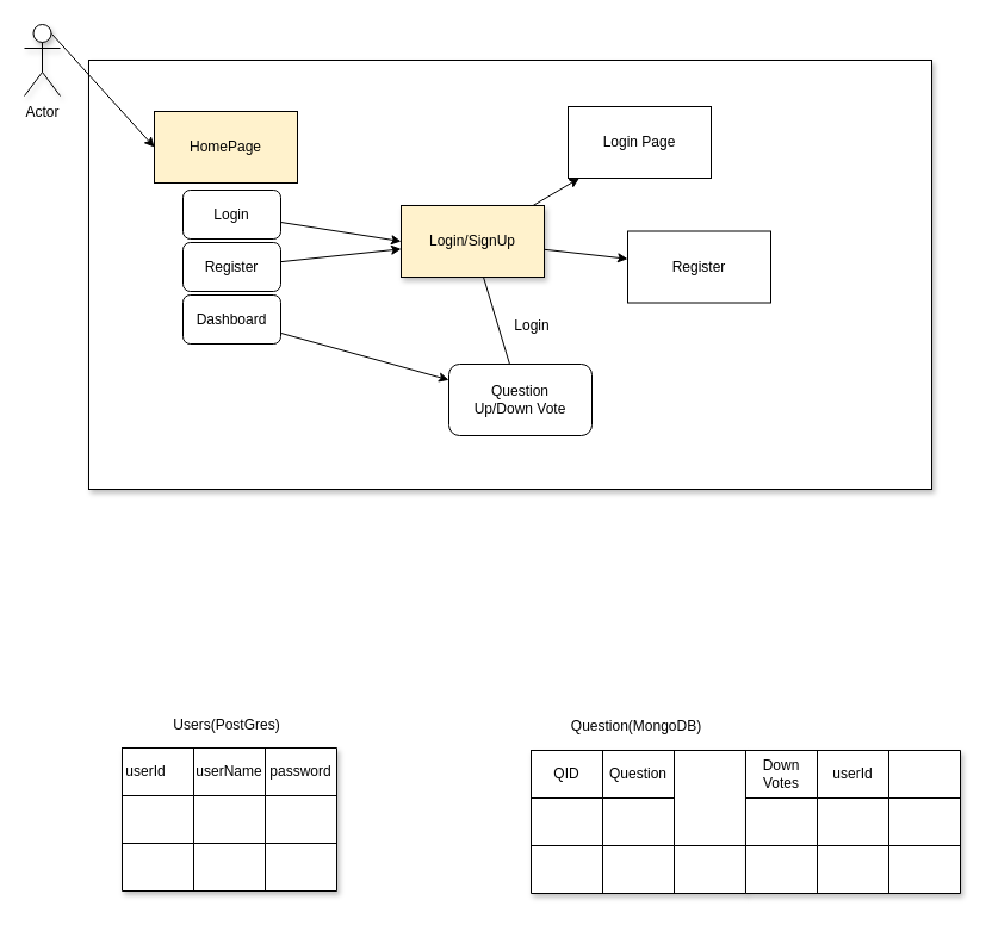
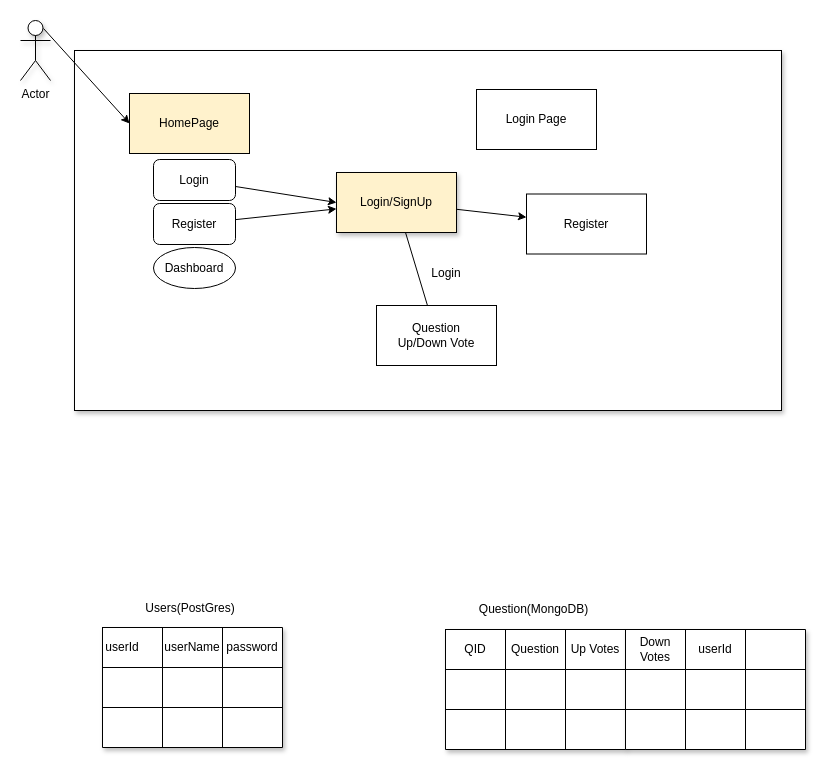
  <mxCell id="0" />
  <mxCell id="1" parent="0" />
  <mxCell id="2" value="" style="rounded=0;whiteSpace=wrap;html=1;shadow=1;" vertex="1" parent="1"><mxGeometry x="74" y="50" width="707" height="360" as="geometry" /></mxCell>
  <mxCell id="3" value="HomePage" style="rounded=0;whiteSpace=wrap;html=1;fillColor=#fff2cc;" vertex="1" parent="1"><mxGeometry x="129" y="93" width="120" height="60" as="geometry" /></mxCell>
  <mxCell id="4" style="edgeStyle=none;rounded=0;orthogonalLoop=1;jettySize=auto;html=1;entryX=0;entryY=0.5;entryDx=0;entryDy=0;" edge="1" parent="1" source="5" target="18"><mxGeometry relative="1" as="geometry" /></mxCell>
  <mxCell id="5" value="Login" style="rounded=1;whiteSpace=wrap;html=1;" vertex="1" parent="1"><mxGeometry x="153" y="159" width="82" height="41" as="geometry" /></mxCell>
  <mxCell id="6" style="edgeStyle=none;rounded=0;orthogonalLoop=1;jettySize=auto;html=1;" edge="1" parent="1" source="7" target="18"><mxGeometry relative="1" as="geometry" /></mxCell>
  <mxCell id="7" value="Register" style="rounded=1;whiteSpace=wrap;html=1;" vertex="1" parent="1"><mxGeometry x="153" y="203" width="82" height="41" as="geometry" /></mxCell>
- <mxCell id="8" style="edgeStyle=none;rounded=0;orthogonalLoop=1;jettySize=auto;html=1;" edge="1" parent="1" source="9" target="13"><mxGeometry relative="1" as="geometry" /></mxCell>
- <mxCell id="9" value="Dashboard" style="rounded=1;whiteSpace=wrap;html=1;" vertex="1" parent="1"><mxGeometry x="153" y="247" width="82" height="41" as="geometry" /></mxCell>
+ <mxCell id="9" value="Dashboard" style="ellipse;whiteSpace=wrap;html=1;" vertex="1" parent="1"><mxGeometry x="153" y="247" width="82" height="41" as="geometry" /></mxCell>
  <mxCell id="10" value="Login Page" style="rounded=0;whiteSpace=wrap;html=1;" vertex="1" parent="1"><mxGeometry x="476" y="89" width="120" height="60" as="geometry" /></mxCell>
  <mxCell id="11" value="Register" style="rounded=0;whiteSpace=wrap;html=1;" vertex="1" parent="1"><mxGeometry x="526" y="193.5" width="120" height="60" as="geometry" /></mxCell>
  <mxCell id="12" style="edgeStyle=none;rounded=0;orthogonalLoop=1;jettySize=auto;html=1;endArrow=none;" edge="1" parent="1" source="13" target="18"><mxGeometry relative="1" as="geometry" /></mxCell>
- <mxCell id="13" value="Question&lt;br&gt;Up/Down Vote" style="whiteSpace=wrap;html=1;rounded=1;" vertex="1" parent="1"><mxGeometry x="376" y="305" width="120" height="60" as="geometry" /></mxCell>
+ <mxCell id="13" value="Question&lt;br&gt;Up/Down Vote" style="rounded=0;whiteSpace=wrap;html=1;" vertex="1" parent="1"><mxGeometry x="376" y="305" width="120" height="60" as="geometry" /></mxCell>
  <mxCell id="14" value="Actor" style="shape=umlActor;verticalLabelPosition=bottom;verticalAlign=top;html=1;outlineConnect=0;shadow=1;" vertex="1" parent="1"><mxGeometry x="20" y="20" width="30" height="60" as="geometry" /></mxCell>
  <mxCell id="15" value="" style="endArrow=classic;html=1;entryX=0;entryY=0.5;entryDx=0;entryDy=0;" edge="1" parent="1" target="3"><mxGeometry width="50" height="50" relative="1" as="geometry"><mxPoint x="43" y="28" as="sourcePoint" /><mxPoint x="93" y="-22" as="targetPoint" /></mxGeometry></mxCell>
- <mxCell id="16" style="edgeStyle=none;rounded=0;orthogonalLoop=1;jettySize=auto;html=1;" edge="1" parent="1" source="18" target="10"><mxGeometry relative="1" as="geometry" /></mxCell>
  <mxCell id="17" style="edgeStyle=none;rounded=0;orthogonalLoop=1;jettySize=auto;html=1;" edge="1" parent="1" source="18" target="11"><mxGeometry relative="1" as="geometry" /></mxCell>
  <mxCell id="18" value="Login/SignUp" style="rounded=0;whiteSpace=wrap;html=1;shadow=1;fillColor=#fff2cc;" vertex="1" parent="1"><mxGeometry x="336" y="172" width="120" height="60" as="geometry" /></mxCell>
  <mxCell id="19" value="Login" style="text;html=1;strokeColor=none;fillColor=none;align=center;verticalAlign=middle;whiteSpace=wrap;rounded=0;shadow=1;" vertex="1" parent="1"><mxGeometry x="426" y="263" width="40" height="20" as="geometry" /></mxCell>
  <mxCell id="20" value="" style="shape=table;html=1;whiteSpace=wrap;startSize=0;container=1;collapsible=0;childLayout=tableLayout;shadow=1;" vertex="1" parent="1"><mxGeometry x="102" y="627" width="180" height="120" as="geometry" /></mxCell>
  <mxCell id="21" value="" style="shape=partialRectangle;html=1;whiteSpace=wrap;collapsible=0;dropTarget=0;pointerEvents=0;fillColor=none;top=0;left=0;bottom=0;right=0;points=[[0,0.5],[1,0.5]];portConstraint=eastwest;" vertex="1" parent="20"><mxGeometry width="180" height="40" as="geometry" /></mxCell>
  <mxCell id="22" value="userId&lt;span style=&quot;white-space: pre&quot;&gt;&#09;&lt;/span&gt;" style="shape=partialRectangle;html=1;whiteSpace=wrap;connectable=0;fillColor=none;top=0;left=0;bottom=0;right=0;overflow=hidden;" vertex="1" parent="21"><mxGeometry width="60" height="40" as="geometry" /></mxCell>
  <mxCell id="23" value="userName" style="shape=partialRectangle;html=1;whiteSpace=wrap;connectable=0;fillColor=none;top=0;left=0;bottom=0;right=0;overflow=hidden;" vertex="1" parent="21"><mxGeometry x="60" width="60" height="40" as="geometry" /></mxCell>
  <mxCell id="24" value="password" style="shape=partialRectangle;html=1;whiteSpace=wrap;connectable=0;fillColor=none;top=0;left=0;bottom=0;right=0;overflow=hidden;" vertex="1" parent="21"><mxGeometry x="120" width="60" height="40" as="geometry" /></mxCell>
  <mxCell id="25" value="" style="shape=partialRectangle;html=1;whiteSpace=wrap;collapsible=0;dropTarget=0;pointerEvents=0;fillColor=none;top=0;left=0;bottom=0;right=0;points=[[0,0.5],[1,0.5]];portConstraint=eastwest;" vertex="1" parent="20"><mxGeometry y="40" width="180" height="40" as="geometry" /></mxCell>
  <mxCell id="26" value="" style="shape=partialRectangle;html=1;whiteSpace=wrap;connectable=0;fillColor=none;top=0;left=0;bottom=0;right=0;overflow=hidden;" vertex="1" parent="25"><mxGeometry width="60" height="40" as="geometry" /></mxCell>
  <mxCell id="27" value="" style="shape=partialRectangle;html=1;whiteSpace=wrap;connectable=0;fillColor=none;top=0;left=0;bottom=0;right=0;overflow=hidden;" vertex="1" parent="25"><mxGeometry x="60" width="60" height="40" as="geometry" /></mxCell>
  <mxCell id="28" value="" style="shape=partialRectangle;html=1;whiteSpace=wrap;connectable=0;fillColor=none;top=0;left=0;bottom=0;right=0;overflow=hidden;" vertex="1" parent="25"><mxGeometry x="120" width="60" height="40" as="geometry" /></mxCell>
  <mxCell id="29" value="" style="shape=partialRectangle;html=1;whiteSpace=wrap;collapsible=0;dropTarget=0;pointerEvents=0;fillColor=none;top=0;left=0;bottom=0;right=0;points=[[0,0.5],[1,0.5]];portConstraint=eastwest;" vertex="1" parent="20"><mxGeometry y="80" width="180" height="40" as="geometry" /></mxCell>
  <mxCell id="30" value="" style="shape=partialRectangle;html=1;whiteSpace=wrap;connectable=0;fillColor=none;top=0;left=0;bottom=0;right=0;overflow=hidden;" vertex="1" parent="29"><mxGeometry width="60" height="40" as="geometry" /></mxCell>
  <mxCell id="31" value="" style="shape=partialRectangle;html=1;whiteSpace=wrap;connectable=0;fillColor=none;top=0;left=0;bottom=0;right=0;overflow=hidden;" vertex="1" parent="29"><mxGeometry x="60" width="60" height="40" as="geometry" /></mxCell>
  <mxCell id="32" value="" style="shape=partialRectangle;html=1;whiteSpace=wrap;connectable=0;fillColor=none;top=0;left=0;bottom=0;right=0;overflow=hidden;" vertex="1" parent="29"><mxGeometry x="120" width="60" height="40" as="geometry" /></mxCell>
  <mxCell id="33" value="Users(PostGres)" style="text;html=1;strokeColor=none;fillColor=none;align=center;verticalAlign=middle;whiteSpace=wrap;rounded=0;shadow=1;" vertex="1" parent="1"><mxGeometry x="170" width="40" height="20" as="geometry" y="598" /></mxCell>
  <mxCell id="34" value="" style="shape=table;html=1;whiteSpace=wrap;startSize=0;container=1;collapsible=0;childLayout=tableLayout;shadow=1;" vertex="1" parent="1"><mxGeometry x="445" y="629" width="180" height="120" as="geometry" /></mxCell>
  <mxCell id="35" value="" style="shape=partialRectangle;html=1;whiteSpace=wrap;collapsible=0;dropTarget=0;pointerEvents=0;fillColor=none;top=0;left=0;bottom=0;right=0;points=[[0,0.5],[1,0.5]];portConstraint=eastwest;" vertex="1" parent="34"><mxGeometry width="180" height="40" as="geometry" /></mxCell>
  <mxCell id="36" value="QID" style="shape=partialRectangle;html=1;whiteSpace=wrap;connectable=0;fillColor=none;top=0;left=0;bottom=0;right=0;overflow=hidden;" vertex="1" parent="35"><mxGeometry width="60" height="40" as="geometry" /></mxCell>
  <mxCell id="37" value="Question" style="shape=partialRectangle;html=1;whiteSpace=wrap;connectable=0;fillColor=none;top=0;left=0;bottom=0;right=0;overflow=hidden;" vertex="1" parent="35"><mxGeometry x="60" width="60" height="40" as="geometry" /></mxCell>
+ <mxCell id="38" value="Up Votes" style="shape=partialRectangle;html=1;whiteSpace=wrap;connectable=0;fillColor=none;top=0;left=0;bottom=0;right=0;overflow=hidden;" vertex="1" parent="35"><mxGeometry x="120" width="60" height="40" as="geometry" /></mxCell>
  <mxCell id="39" value="" style="shape=partialRectangle;html=1;whiteSpace=wrap;collapsible=0;dropTarget=0;pointerEvents=0;fillColor=none;top=0;left=0;bottom=0;right=0;points=[[0,0.5],[1,0.5]];portConstraint=eastwest;" vertex="1" parent="34"><mxGeometry y="40" width="180" height="40" as="geometry" /></mxCell>
  <mxCell id="40" value="" style="shape=partialRectangle;html=1;whiteSpace=wrap;connectable=0;fillColor=none;top=0;left=0;bottom=0;right=0;overflow=hidden;" vertex="1" parent="39"><mxGeometry width="60" height="40" as="geometry" /></mxCell>
  <mxCell id="41" value="" style="shape=partialRectangle;html=1;whiteSpace=wrap;connectable=0;fillColor=none;top=0;left=0;bottom=0;right=0;overflow=hidden;" vertex="1" parent="39"><mxGeometry x="60" width="60" height="40" as="geometry" /></mxCell>
  <mxCell id="42" value="" style="shape=partialRectangle;html=1;whiteSpace=wrap;connectable=0;fillColor=none;top=0;left=0;bottom=0;right=0;overflow=hidden;" vertex="1" parent="39"><mxGeometry x="120" width="60" height="40" as="geometry" /></mxCell>
  <mxCell id="43" value="" style="shape=partialRectangle;html=1;whiteSpace=wrap;collapsible=0;dropTarget=0;pointerEvents=0;fillColor=none;top=0;left=0;bottom=0;right=0;points=[[0,0.5],[1,0.5]];portConstraint=eastwest;" vertex="1" parent="34"><mxGeometry y="80" width="180" height="40" as="geometry" /></mxCell>
  <mxCell id="44" value="" style="shape=partialRectangle;html=1;whiteSpace=wrap;connectable=0;fillColor=none;top=0;left=0;bottom=0;right=0;overflow=hidden;" vertex="1" parent="43"><mxGeometry width="60" height="40" as="geometry" /></mxCell>
  <mxCell id="45" value="" style="shape=partialRectangle;html=1;whiteSpace=wrap;connectable=0;fillColor=none;top=0;left=0;bottom=0;right=0;overflow=hidden;" vertex="1" parent="43"><mxGeometry x="60" width="60" height="40" as="geometry" /></mxCell>
  <mxCell id="46" value="" style="shape=partialRectangle;html=1;whiteSpace=wrap;connectable=0;fillColor=none;top=0;left=0;bottom=0;right=0;overflow=hidden;" vertex="1" parent="43"><mxGeometry x="120" width="60" height="40" as="geometry" /></mxCell>
  <mxCell id="47" value="Question(MongoDB)" style="text;html=1;strokeColor=none;fillColor=none;align=center;verticalAlign=middle;whiteSpace=wrap;rounded=0;shadow=1;" vertex="1" parent="1"><mxGeometry x="500" width="67" height="21" as="geometry" y="598" /></mxCell>
  <mxCell id="48" value="" style="shape=partialRectangle;html=1;whiteSpace=wrap;connectable=0;fillColor=none;top=0;left=0;bottom=0;right=0;overflow=hidden;" vertex="1" parent="1"><mxGeometry x="575" y="679" width="60" height="40" as="geometry" /></mxCell>
  <mxCell id="49" value="" style="shape=partialRectangle;html=1;whiteSpace=wrap;connectable=0;fillColor=none;top=0;left=0;bottom=0;right=0;overflow=hidden;" vertex="1" parent="1"><mxGeometry x="575" y="719" width="60" height="40" as="geometry" /></mxCell>
  <mxCell id="50" value="" style="shape=partialRectangle;html=1;whiteSpace=wrap;connectable=0;top=0;left=0;bottom=0;right=0;overflow=hidden;fillColor=none;perimeterSpacing=2;" vertex="1" parent="1"><mxGeometry x="625" y="669" width="60" height="40" as="geometry" /></mxCell>
  <mxCell id="51" value="" style="shape=partialRectangle;html=1;whiteSpace=wrap;connectable=0;top=0;left=0;bottom=0;right=0;overflow=hidden;fillColor=none;perimeterSpacing=2;" vertex="1" parent="1"><mxGeometry x="625" y="709" width="60" height="40" as="geometry" /></mxCell>
  <mxCell id="52" value="" style="shape=table;html=1;whiteSpace=wrap;startSize=0;container=1;collapsible=0;childLayout=tableLayout;shadow=1;" vertex="1" parent="1"><mxGeometry x="625" y="629" width="180" height="120" as="geometry" /></mxCell>
  <mxCell id="53" value="" style="shape=partialRectangle;html=1;whiteSpace=wrap;collapsible=0;dropTarget=0;pointerEvents=0;fillColor=none;top=0;left=0;bottom=0;right=0;points=[[0,0.5],[1,0.5]];portConstraint=eastwest;" vertex="1" parent="52"><mxGeometry width="180" height="40" as="geometry" /></mxCell>
  <mxCell id="54" value="Down Votes" style="shape=partialRectangle;html=1;whiteSpace=wrap;connectable=0;fillColor=none;top=0;left=0;bottom=0;right=0;overflow=hidden;" vertex="1" parent="53"><mxGeometry width="60" height="40" as="geometry" /></mxCell>
  <mxCell id="55" value="userId" style="shape=partialRectangle;html=1;whiteSpace=wrap;connectable=0;fillColor=none;top=0;left=0;bottom=0;right=0;overflow=hidden;" vertex="1" parent="53"><mxGeometry x="60" width="60" height="40" as="geometry" /></mxCell>
  <mxCell id="56" value="" style="shape=partialRectangle;html=1;whiteSpace=wrap;connectable=0;fillColor=none;top=0;left=0;bottom=0;right=0;overflow=hidden;shadow=1;" vertex="1" parent="53"><mxGeometry x="120" width="60" height="40" as="geometry" /></mxCell>
  <mxCell id="57" value="" style="shape=partialRectangle;html=1;whiteSpace=wrap;collapsible=0;dropTarget=0;pointerEvents=0;fillColor=none;top=0;left=0;bottom=0;right=0;points=[[0,0.5],[1,0.5]];portConstraint=eastwest;" vertex="1" parent="52"><mxGeometry y="40" width="180" height="40" as="geometry" /></mxCell>
  <mxCell id="58" value="" style="shape=partialRectangle;html=1;whiteSpace=wrap;connectable=0;fillColor=none;top=0;left=0;bottom=0;right=0;overflow=hidden;" vertex="1" parent="57"><mxGeometry width="60" height="40" as="geometry" /></mxCell>
  <mxCell id="59" value="" style="shape=partialRectangle;html=1;whiteSpace=wrap;connectable=0;fillColor=none;top=0;left=0;bottom=0;right=0;overflow=hidden;" vertex="1" parent="57"><mxGeometry x="60" width="60" height="40" as="geometry" /></mxCell>
  <mxCell id="60" value="" style="shape=partialRectangle;html=1;whiteSpace=wrap;connectable=0;fillColor=none;top=0;left=0;bottom=0;right=0;overflow=hidden;" vertex="1" parent="57"><mxGeometry x="120" width="60" height="40" as="geometry" /></mxCell>
  <mxCell id="61" value="" style="shape=partialRectangle;html=1;whiteSpace=wrap;collapsible=0;dropTarget=0;pointerEvents=0;fillColor=none;top=0;left=0;bottom=0;right=0;points=[[0,0.5],[1,0.5]];portConstraint=eastwest;" vertex="1" parent="52"><mxGeometry y="80" width="180" height="40" as="geometry" /></mxCell>
  <mxCell id="62" value="" style="shape=partialRectangle;html=1;whiteSpace=wrap;connectable=0;fillColor=none;top=0;left=0;bottom=0;right=0;overflow=hidden;" vertex="1" parent="61"><mxGeometry width="60" height="40" as="geometry" /></mxCell>
  <mxCell id="63" value="" style="shape=partialRectangle;html=1;whiteSpace=wrap;connectable=0;fillColor=none;top=0;left=0;bottom=0;right=0;overflow=hidden;" vertex="1" parent="61"><mxGeometry x="60" width="60" height="40" as="geometry" /></mxCell>
  <mxCell id="64" value="" style="shape=partialRectangle;html=1;whiteSpace=wrap;connectable=0;fillColor=none;top=0;left=0;bottom=0;right=0;overflow=hidden;" vertex="1" parent="61"><mxGeometry x="120" width="60" height="40" as="geometry" /></mxCell>
